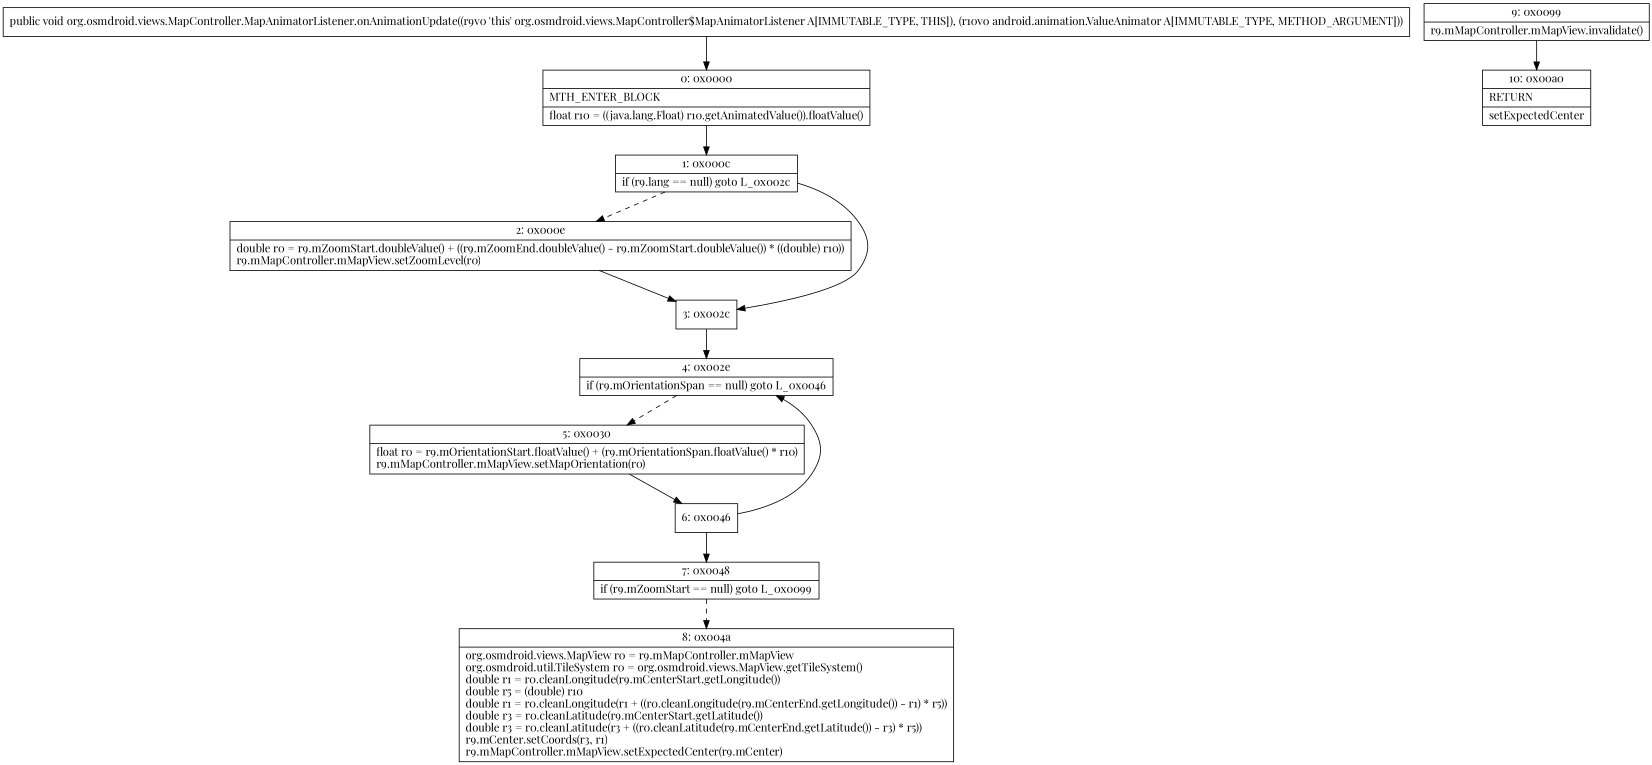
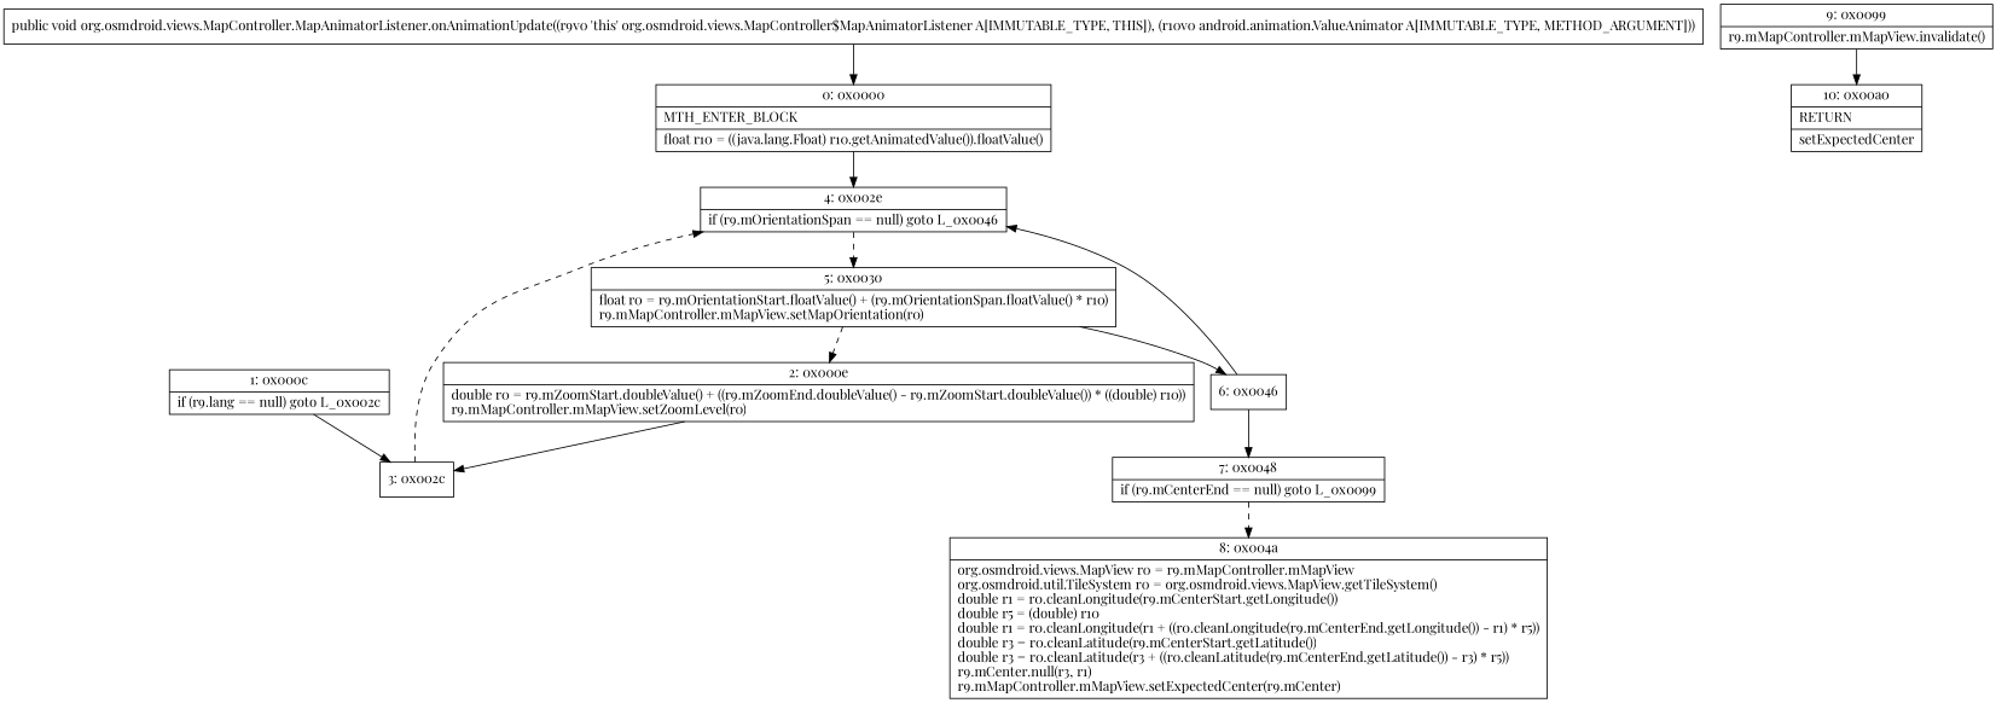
  digraph {
    fontname="Playfair Display"
    node [fontname="Playfair Display" shape=record]
    edge [fontname="Playfair Display"]
    n1 [label="{0\:\ 0x0000|MTH_ENTER_BLOCK\l|float r10 = ((java.lang.Float) r10.getAnimatedValue()).floatValue()\l}"]
    n2 [label="{1\:\ 0x000c|if (r9.lang == null) goto L_0x002c\l}"]
    n3 [label="{2\:\ 0x000e|double r0 = r9.mZoomStart.doubleValue() + ((r9.mZoomEnd.doubleValue() \- r9.mZoomStart.doubleValue()) * ((double) r10))\lr9.mMapController.mMapView.setZoomLevel(r0)\l}"]
    n4 [label="{3\:\ 0x002c}"]
    n5 [label="{4\:\ 0x002e|if (r9.mOrientationSpan == null) goto L_0x0046\l}"]
    n6 [label="{5\:\ 0x0030|float r0 = r9.mOrientationStart.floatValue() + (r9.mOrientationSpan.floatValue() * r10)\lr9.mMapController.mMapView.setMapOrientation(r0)\l}"]
    n7 [label="{6\:\ 0x0046}"]
-   n8 [label="{7\:\ 0x0048|if (r9.mZoomStart == null) goto L_0x0099\l}"]
-   n9 [label="{8\:\ 0x004a|org.osmdroid.views.MapView r0 = r9.mMapController.mMapView\lorg.osmdroid.util.TileSystem r0 = org.osmdroid.views.MapView.getTileSystem()\ldouble r1 = r0.cleanLongitude(r9.mCenterStart.getLongitude())\ldouble r5 = (double) r10\ldouble r1 = r0.cleanLongitude(r1 + ((r0.cleanLongitude(r9.mCenterEnd.getLongitude()) \- r1) * r5))\ldouble r3 = r0.cleanLatitude(r9.mCenterStart.getLatitude())\ldouble r3 = r0.cleanLatitude(r3 + ((r0.cleanLatitude(r9.mCenterEnd.getLatitude()) \- r3) * r5))\lr9.mCenter.setCoords(r3, r1)\lr9.mMapController.mMapView.setExpectedCenter(r9.mCenter)\l}"]
+   n8 [label="{7\:\ 0x0048|if (r9.mCenterEnd == null) goto L_0x0099\l}"]
+   n9 [label="{8\:\ 0x004a|org.osmdroid.views.MapView r0 = r9.mMapController.mMapView\lorg.osmdroid.util.TileSystem r0 = org.osmdroid.views.MapView.getTileSystem()\ldouble r1 = r0.cleanLongitude(r9.mCenterStart.getLongitude())\ldouble r5 = (double) r10\ldouble r1 = r0.cleanLongitude(r1 + ((r0.cleanLongitude(r9.mCenterEnd.getLongitude()) \- r1) * r5))\ldouble r3 = r0.cleanLatitude(r9.mCenterStart.getLatitude())\ldouble r3 = r0.cleanLatitude(r3 + ((r0.cleanLatitude(r9.mCenterEnd.getLatitude()) \- r3) * r5))\lr9.mCenter.null(r3, r1)\lr9.mMapController.mMapView.setExpectedCenter(r9.mCenter)\l}"]
    n10 [label="{9\:\ 0x0099|r9.mMapController.mMapView.invalidate()\l}"]
    n11 [label="{10\:\ 0x00a0|RETURN\l|setExpectedCenter\l}"]
    n12 [label="{public void org.osmdroid.views.MapController.MapAnimatorListener.onAnimationUpdate((r9v0 'this' org.osmdroid.views.MapController$MapAnimatorListener A[IMMUTABLE_TYPE, THIS]), (r10v0 android.animation.ValueAnimator A[IMMUTABLE_TYPE, METHOD_ARGUMENT])) }"]
-   n1 -> n2
-   n2 -> n3 [style=dashed]
+   n1 -> n5
+   n6 -> n3 [style=dashed]
    n2 -> n4
    n3 -> n4
-   n4 -> n5
+   n4 -> n5 [style=dashed]
    n5 -> n6 [style=dashed]
    n6 -> n7
    n7 -> n5
    n7 -> n8
    n8 -> n9 [style=dashed]
    n10 -> n11
    n12 -> n1
  }
